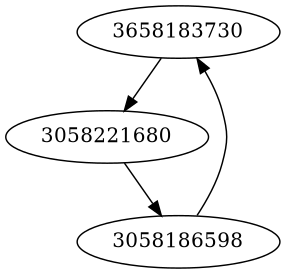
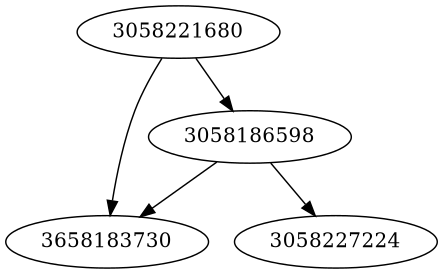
  strict digraph {
    n1 [label=3658183730]
    3058221680
    n3 [label=3058186598]
-   n1 -> 3058221680
+   3058227224
+   3058221680 -> n1
    3058221680 -> n3
    n3 -> n1
+   n3 -> 3058227224
  }
